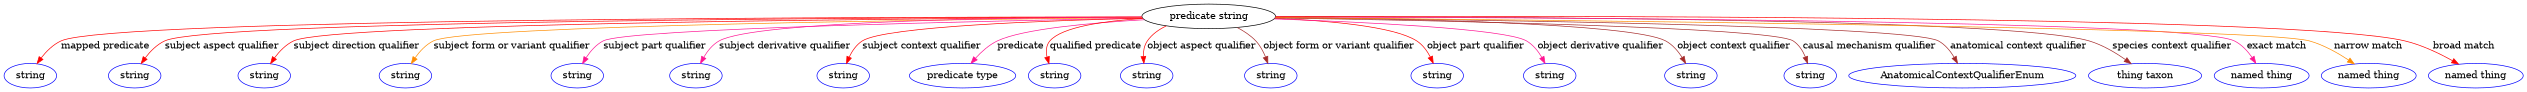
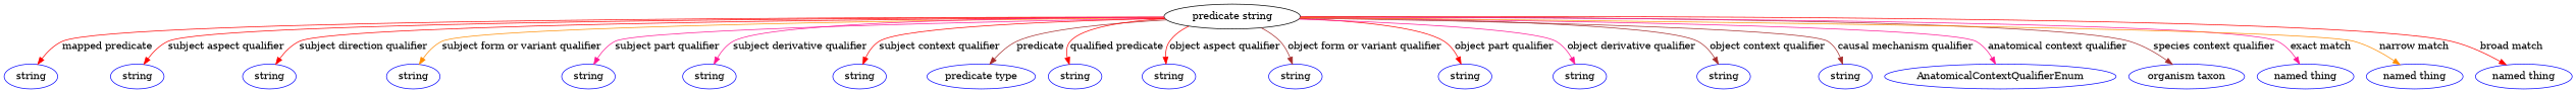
  digraph {
    node [color=blue]
    edge [color=red style=solid]
    n1 [height=0.5 label="predicate string" width=2.7261 color=""]
    n2 [height=0.5 label=string width=1.0652]
    n3 [height=0.5 label=string width=1.0652]
    n4 [height=0.5 label=string width=1.0652]
    n5 [height=0.5 label=string width=1.0652]
    n6 [height=0.5 label=string width=1.0652]
    n7 [height=0.5 label=string width=1.0652]
    n8 [height=0.5 label=string width=1.0652]
    n9 [height=0.5 label="predicate type" width=2.1665]
    n10 [height=0.5 label=string width=1.0652]
    n11 [height=0.5 label=string width=1.0652]
    n12 [height=0.5 label=string width=1.0652]
    n13 [height=0.5 label=string width=1.0652]
    n14 [height=0.5 label=string width=1.0652]
    n15 [height=0.5 label=string width=1.0652]
    n16 [height=0.5 label=string width=1.0652]
    n17 [height=0.5 label=AnatomicalContextQualifierEnum width=4.6218]
-   n18 [height=0.5 label="thing taxon" width=2.3109]
+   n18 [height=0.5 label="organism taxon" width=2.3109]
    n19 [height=0.5 label="named thing" width=1.9318]
    n20 [height=0.5 label="named thing" width=1.9318]
    n21 [height=0.5 label="named thing" width=1.9318]
    n1 -> n2 [label="mapped predicate"]
    n1 -> n3 [label="subject aspect qualifier"]
    n1 -> n4 [label="subject direction qualifier"]
    n1 -> n5 [color=darkorange label="subject form or variant qualifier"]
    n1 -> n6 [color=deeppink label="subject part qualifier"]
    n1 -> n7 [color=deeppink label="subject derivative qualifier"]
    n1 -> n8 [label="subject context qualifier"]
-   n1 -> n9 [color=deeppink label=predicate]
+   n1 -> n9 [color=brown label=predicate]
    n1 -> n10 [label="qualified predicate"]
    n1 -> n11 [label="object aspect qualifier"]
    n1 -> n12 [color=brown label="object form or variant qualifier"]
    n1 -> n13 [label="object part qualifier"]
    n1 -> n14 [color=deeppink label="object derivative qualifier"]
    n1 -> n15 [color=brown label="object context qualifier"]
    n1 -> n16 [color=brown label="causal mechanism qualifier"]
-   n1 -> n17 [color=brown label="anatomical context qualifier"]
+   n1 -> n17 [color=deeppink label="anatomical context qualifier"]
    n1 -> n18 [color=brown label="species context qualifier"]
    n1 -> n19 [color=deeppink label="exact match"]
    n1 -> n20 [color=darkorange label="narrow match"]
    n1 -> n21 [label="broad match"]
  }
